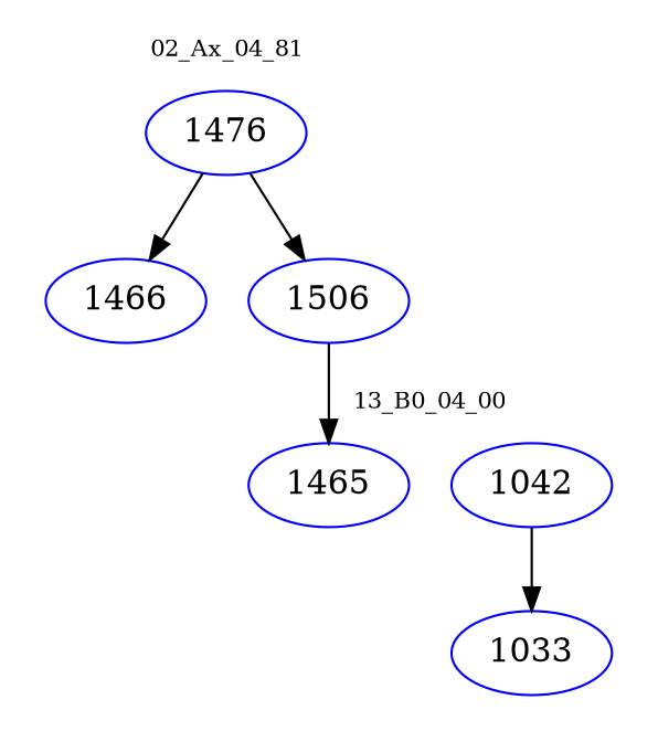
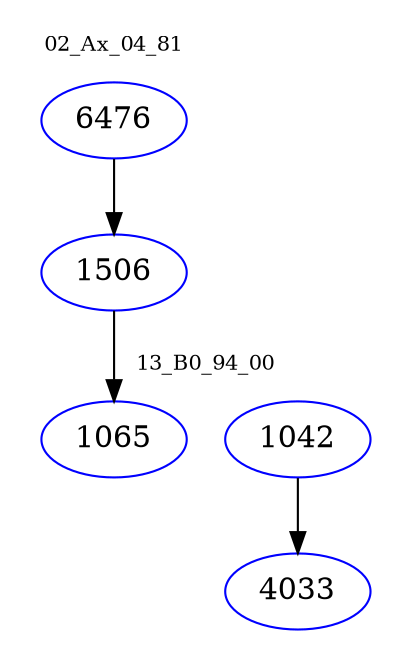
  digraph {
    node [color=blue]
    edge [color=black]
-   n1 [label=1476]
-   n2 [label=1466]
+   n1 [label=6476]
    n3 [label=1506]
    n4 [label=1042]
-   n5 [label=1033]
-   n6 [label=1465]
+   n5 [label=4033]
+   n6 [label=1065]
    subgraph cluster_1 {
      color=white
      fontsize=10
      label="02_Ax_04_81"
      n1
-     n2
      n3
    }
    subgraph cluster_2 {
      color=white
      fontsize=10
-     label="13_B0_04_00"
+     label="13_B0_94_00"
      n4
      n5
      n6
    }
-   n1 -> n2
    n1 -> n3
    n3 -> n6
    n4 -> n5
  }
